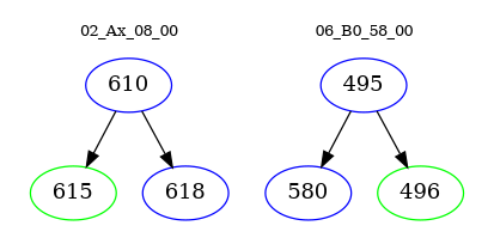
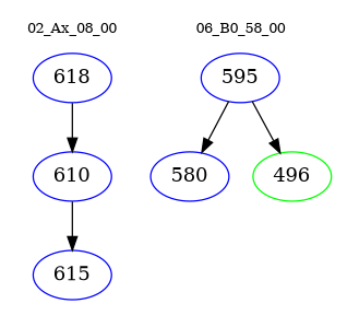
  digraph {
    node [color=blue]
    edge [color=black]
    n1 [label=610]
-   n2 [color=green label=615]
+   n2 [label=615]
    n3 [label=618]
-   n4 [label=495]
+   n4 [label=595]
    n5 [label=580]
    n6 [color=green label=496]
    subgraph cluster_1 {
      color=white
      fontsize=10
      label="02_Ax_08_00"
      n1
      n2
      n3
    }
    subgraph cluster_2 {
      color=white
      fontsize=10
      label="06_B0_58_00"
      n4
      n5
      n6
    }
    n1 -> n2
-   n1 -> n3
+   n3 -> n1
    n4 -> n5
    n4 -> n6
  }
